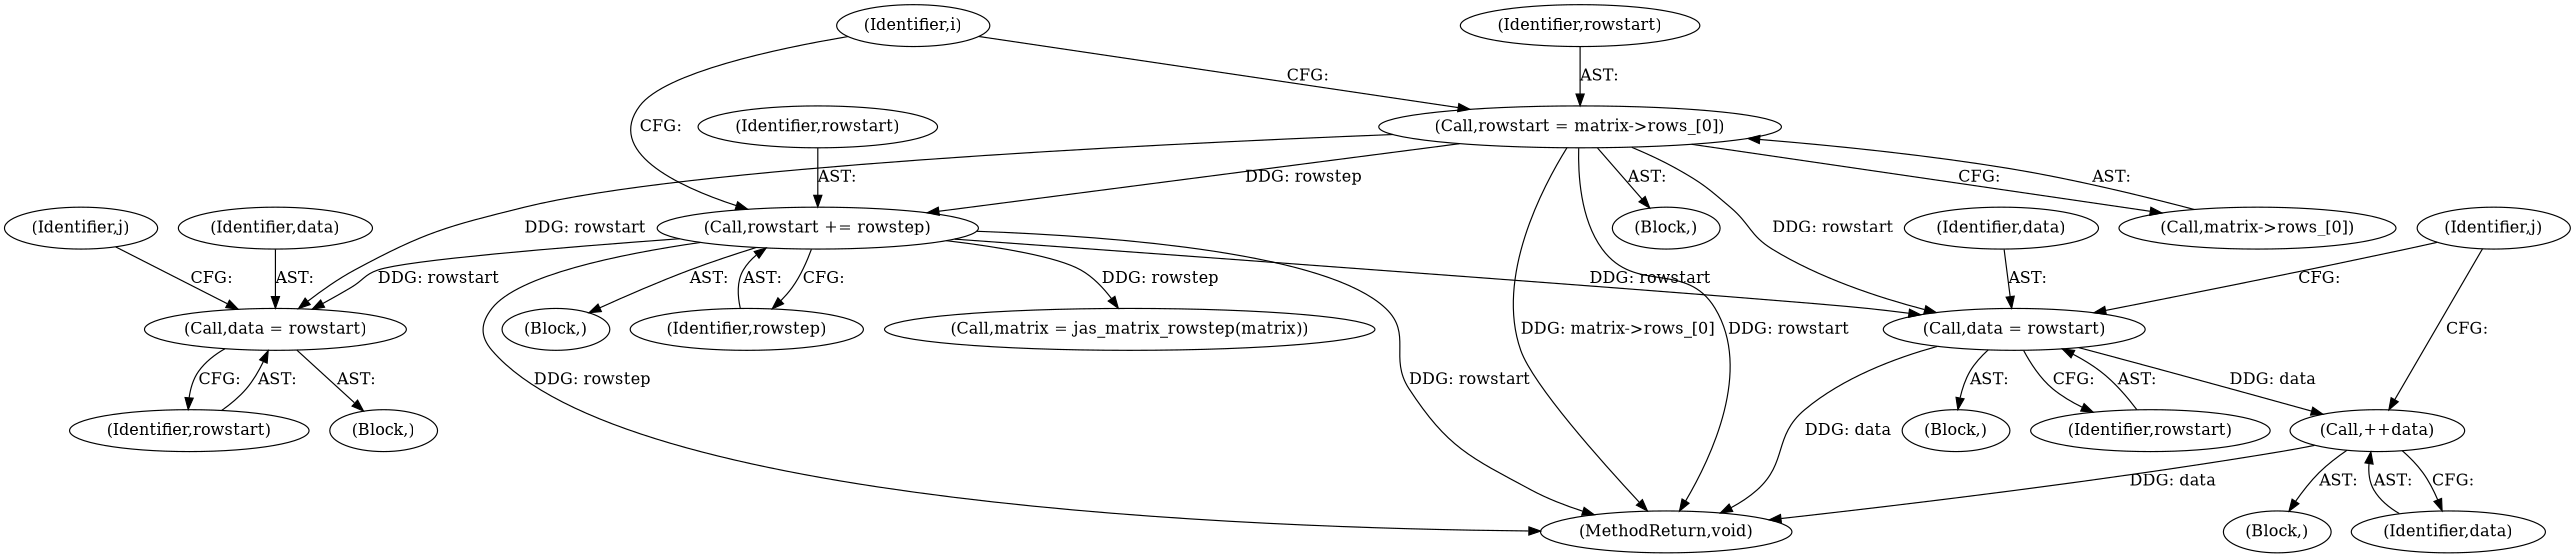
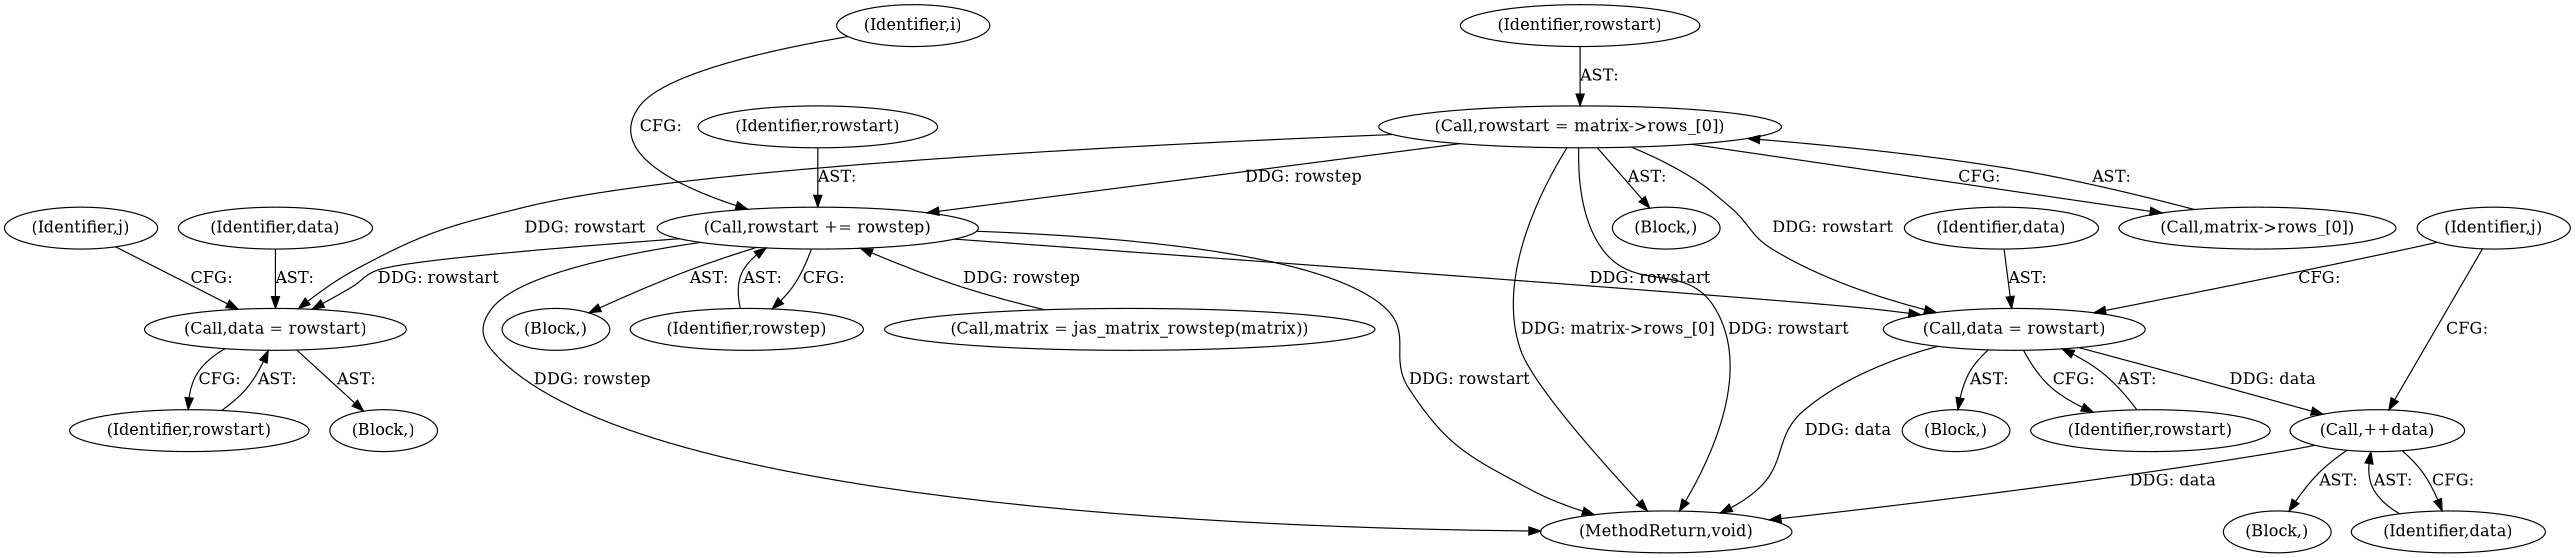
  digraph {
    n1 [label="(Call,rowstart = matrix->rows_[0])"]
    n2 [label="(Call,rowstart += rowstep)"]
    n3 [label="(Call,data = rowstart)"]
    n4 [label="(Call,data = rowstart)"]
    n5 [label="(Block,)"]
    n6 [label="(MethodReturn,void)"]
    n7 [label="(Call,matrix->rows_[0])"]
    n8 [label="(Block,)"]
    n9 [label="(Identifier,rowstep)"]
    n10 [label="(Block,)"]
    n11 [label="(Identifier,rowstart)"]
    n12 [label="(Call,++data)"]
    n13 [label="(Block,)"]
    n14 [label="(Identifier,rowstart)"]
    n15 [label="(Block,)"]
    n16 [label="(Identifier,data)"]
    n17 [label="(Identifier,rowstart)"]
    n18 [label="(Identifier,j)"]
    n19 [label="(Identifier,data)"]
    n20 [label="(Identifier,rowstart)"]
    n21 [label="(Identifier,j)"]
    n22 [label="(Identifier,data)"]
    n23 [label="(Identifier,i)"]
    n24 [label="(Call,matrix = jas_matrix_rowstep(matrix))"]
    n1 -> n2 [label="DDG: rowstep"]
    n1 -> n3 [label="DDG: rowstart"]
    n1 -> n4 [label="DDG: rowstart"]
    n1 -> n5 [label="AST: "]
    n1 -> n6 [label="DDG: matrix->rows_[0]"]
    n1 -> n6 [label="DDG: rowstart"]
    n1 -> n7 [label="CFG: "]
    n2 -> n3 [label="DDG: rowstart"]
    n2 -> n4 [label="DDG: rowstart"]
    n2 -> n6 [label="DDG: rowstart"]
    n2 -> n6 [label="DDG: rowstep"]
    n2 -> n8 [label="AST: "]
    n2 -> n9 [label="CFG: "]
    n3 -> n10 [label="AST: "]
    n3 -> n11 [label="CFG: "]
    n4 -> n6 [label="DDG: data"]
    n4 -> n12 [label="DDG: data"]
    n4 -> n13 [label="AST: "]
    n4 -> n14 [label="CFG: "]
    n7 -> n1 [label="AST: "]
    n9 -> n2 [label="AST: "]
    n11 -> n3 [label="AST: "]
    n12 -> n6 [label="DDG: data"]
    n12 -> n15 [label="AST: "]
    n12 -> n16 [label="CFG: "]
    n14 -> n4 [label="AST: "]
    n16 -> n12 [label="AST: "]
    n17 -> n1 [label="AST: "]
    n18 -> n4 [label="CFG: "]
    n18 -> n12 [label="CFG: "]
    n19 -> n3 [label="AST: "]
    n20 -> n2 [label="AST: "]
    n21 -> n3 [label="CFG: "]
    n22 -> n4 [label="AST: "]
-   n23 -> n1 [label="CFG: "]
    n23 -> n2 [label="CFG: "]
-   n2 -> n24 [label="DDG: rowstep"]
+   n24 -> n2 [label="DDG: rowstep"]
  }
